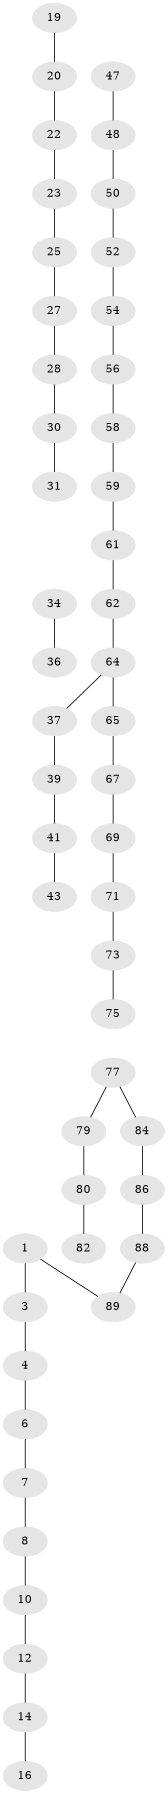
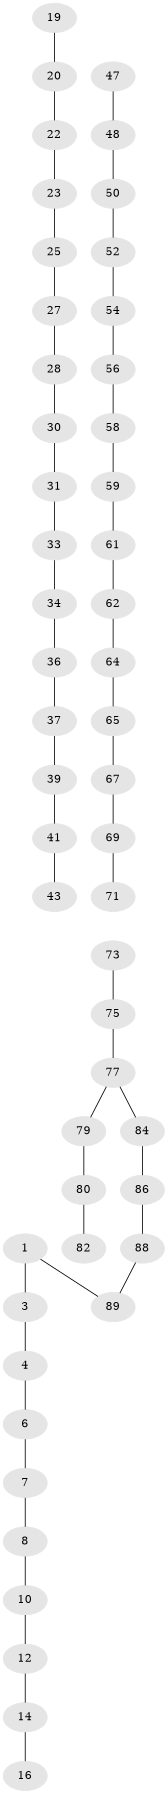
  graph {
    node [color=gray90 style=filled]
    1 [super="+2"]
    3
    89 [super="+90"]
    4 [super="+5"]
    6
    7
    8 [super="+9"]
    10 [super="+11"]
    12 [super="+13"]
    14 [super="+15"]
    16 [super="+17"]
    20 [super="+21"]
    19
    22
    23 [super="+24"]
    25 [super="+26"]
    27
    28 [super="+29"]
    30
    31 [super="+32"]
+   33
    34 [super="+35"]
    36
    37 [super="+38"]
    39 [super="+40"]
    41 [super="+42"]
    43 [super="+44"]
    48 [super="+49"]
    47
    50 [super="+51"]
    52 [super="+53"]
    54 [super="+55"]
    56 [super="+57"]
    58
    59 [super="+60"]
    61
    62 [super="+63"]
    64
    65 [super="+66"]
    67 [super="+68"]
    69 [super="+70"]
    71 [super="+72"]
    73 [super="+74"]
    75 [super="+76"]
    77 [super="+78"]
    79
    84 [super="+85"]
    80 [super="+81"]
    82 [super="+83"]
    86 [super="+87"]
    88
    1 -- 3
    1 -- 89
    3 -- 4
    4 -- 6
    6 -- 7
    7 -- 8
    8 -- 10
    10 -- 12
    12 -- 14
    14 -- 16
    20 -- 22
    19 -- 20
    22 -- 23
    23 -- 25
    25 -- 27
    27 -- 28
    28 -- 30
    30 -- 31
+   31 -- 33
+   33 -- 34
    34 -- 36
-   64 -- 37
+   36 -- 37
    37 -- 39
    39 -- 41
    41 -- 43
    48 -- 50
    47 -- 48
    50 -- 52
    52 -- 54
    54 -- 56
    56 -- 58
    58 -- 59
    59 -- 61
    61 -- 62
    62 -- 64
    64 -- 65
    65 -- 67
    67 -- 69
    69 -- 71
-   71 -- 73
    73 -- 75
+   75 -- 77
    77 -- 79
    77 -- 84
    79 -- 80
    84 -- 86
    80 -- 82
    86 -- 88
    88 -- 89
  }
